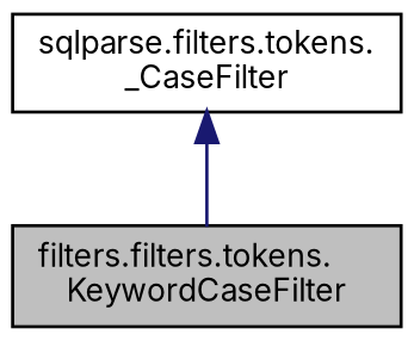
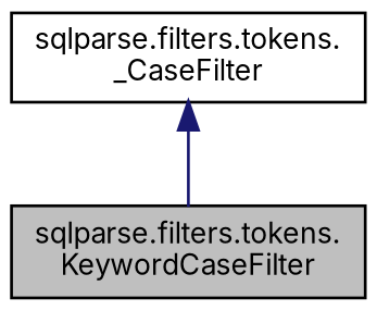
  digraph {
    fontname=Inter
    node [color=black fontname=Inter fontsize=10 shape=record style=filled]
-   n1 [fillcolor=grey75 fontcolor=black height=0.2 label="filters.filters.tokens.\lKeywordCaseFilter" width=0.4]
+   n1 [fillcolor=grey75 fontcolor=black height=0.2 label="sqlparse.filters.tokens.\lKeywordCaseFilter" width=0.4]
    n2 [fillcolor=white height=0.2 label="sqlparse.filters.tokens.\l_CaseFilter" width=0.4]
    n2 -> n1 [color=midnightblue dir=back fontname=Inter fontsize=10 labelfontname=Helvetica labelfontsize=10 style=solid]
  }
